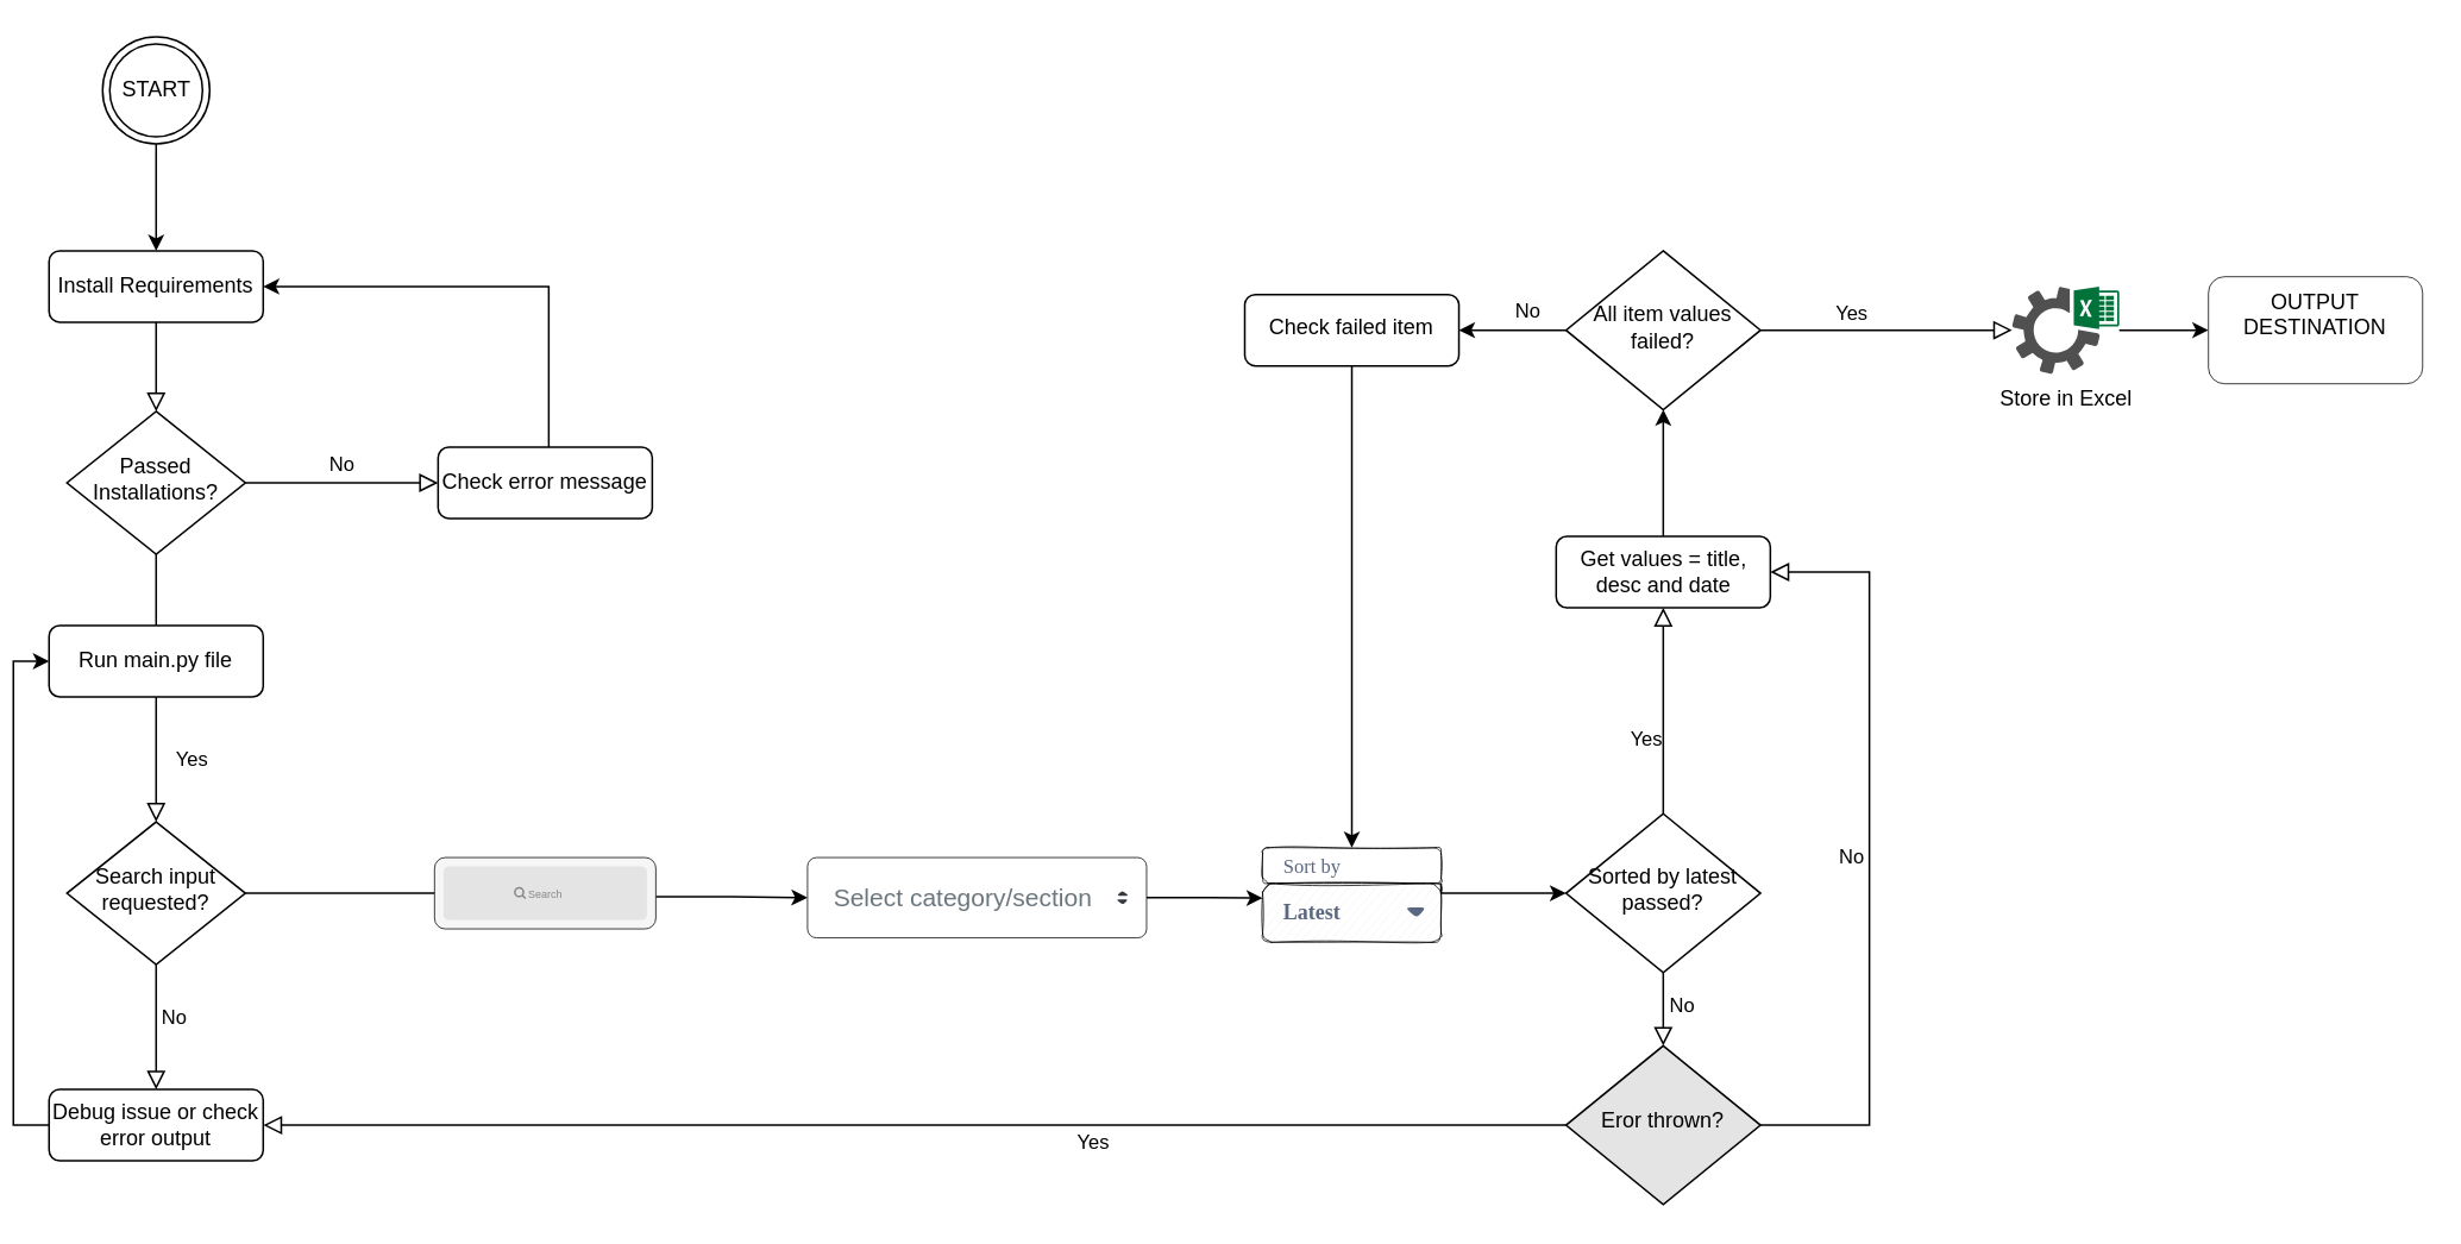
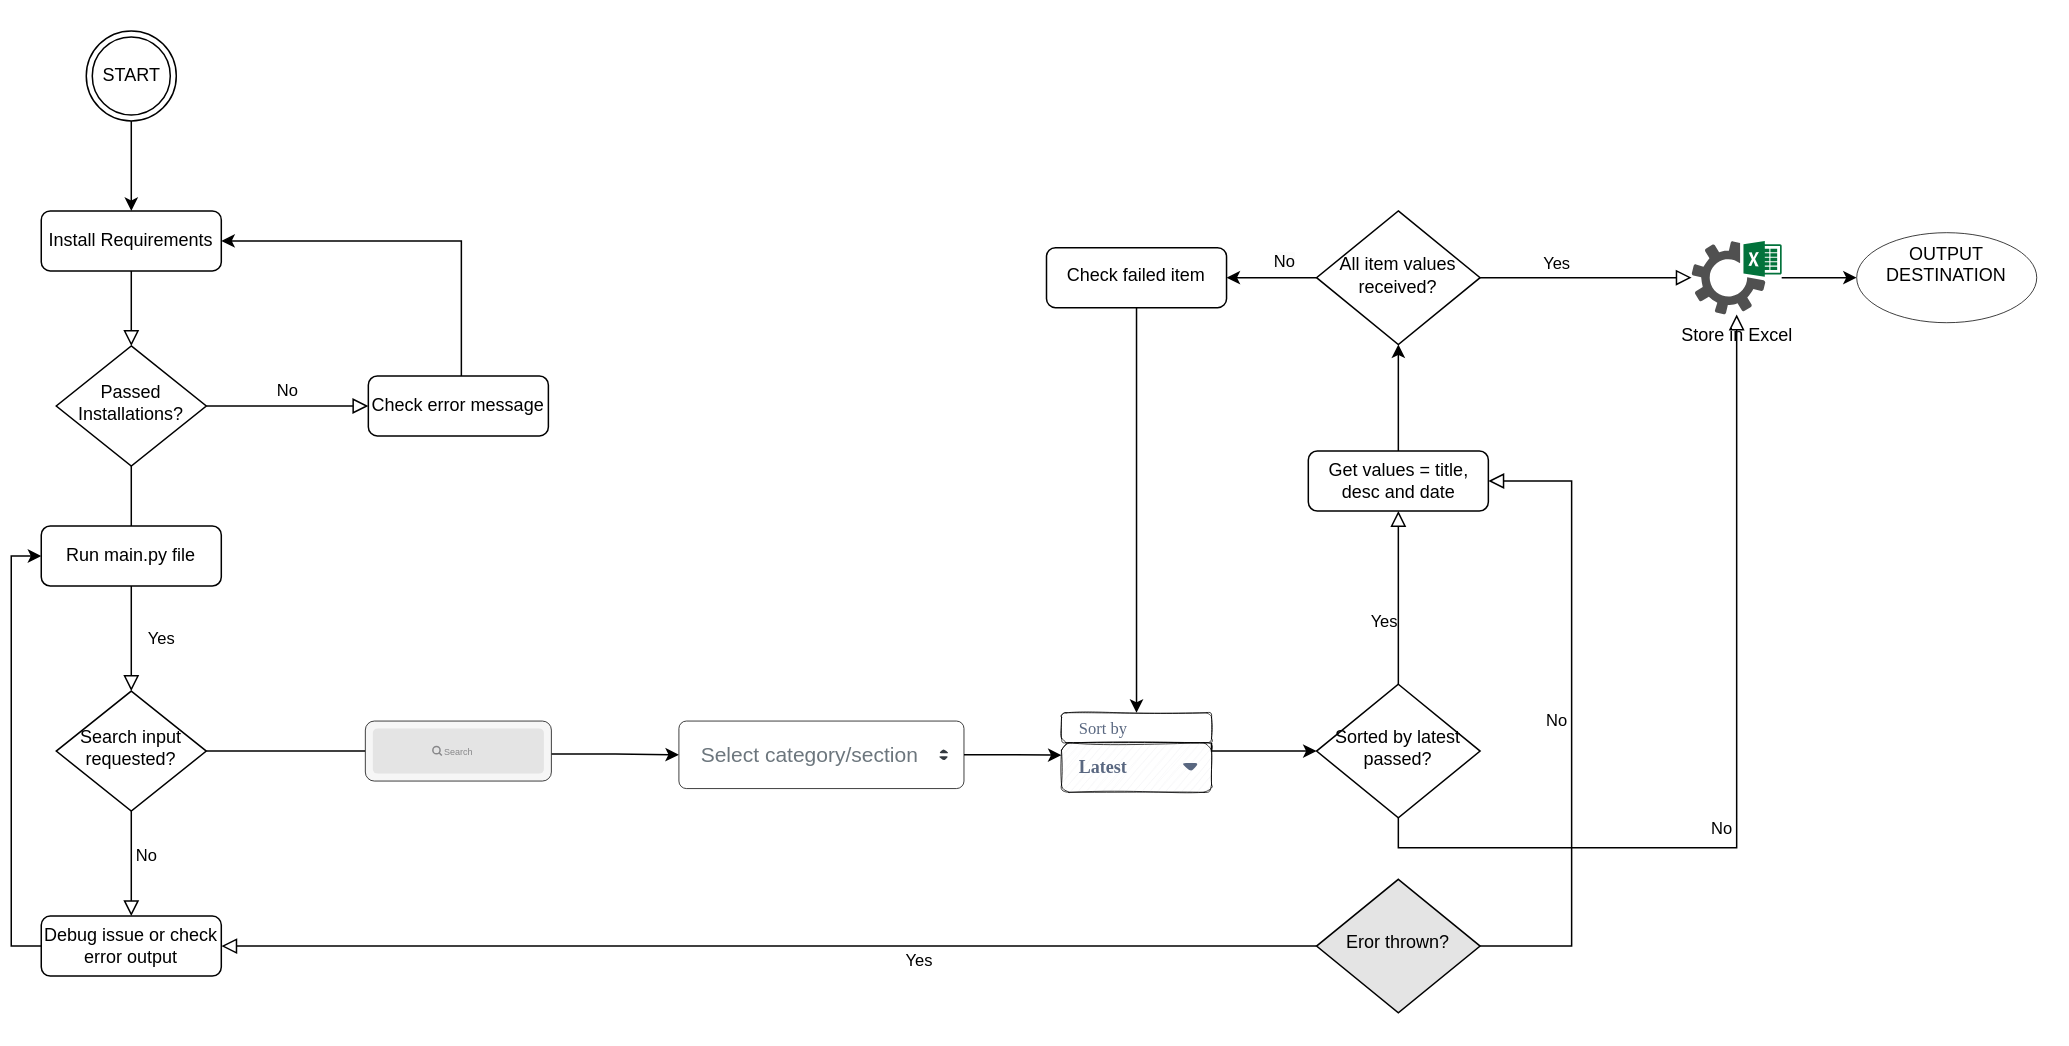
  <mxCell id="0" />
  <mxCell id="1" parent="0" />
  <mxCell id="2" value="" style="rounded=0;html=1;jettySize=auto;orthogonalLoop=1;fontSize=11;endArrow=block;endFill=0;endSize=8;strokeWidth=1;shadow=0;labelBackgroundColor=none;edgeStyle=orthogonalEdgeStyle;" parent="1" source="3" target="6" edge="1"><mxGeometry relative="1" as="geometry" /></mxCell>
  <mxCell id="3" value="Install Requirements" style="rounded=1;whiteSpace=wrap;html=1;fontSize=12;glass=0;strokeWidth=1;shadow=0;" parent="1" vertex="1"><mxGeometry x="20" y="140" width="120" height="40" as="geometry" /></mxCell>
  <mxCell id="4" value="Yes" style="rounded=0;html=1;jettySize=auto;orthogonalLoop=1;fontSize=11;endArrow=block;endFill=0;endSize=8;strokeWidth=1;shadow=0;labelBackgroundColor=none;edgeStyle=orthogonalEdgeStyle;startArrow=none;" parent="1" source="16" target="10" edge="1"><mxGeometry y="20" relative="1" as="geometry"><mxPoint as="offset" /></mxGeometry></mxCell>
  <mxCell id="5" value="No" style="edgeStyle=orthogonalEdgeStyle;rounded=0;html=1;jettySize=auto;orthogonalLoop=1;fontSize=11;endArrow=block;endFill=0;endSize=8;strokeWidth=1;shadow=0;labelBackgroundColor=none;" parent="1" source="6" target="8" edge="1"><mxGeometry y="10" relative="1" as="geometry"><mxPoint as="offset" /></mxGeometry></mxCell>
  <mxCell id="6" value="Passed Installations?" style="rhombus;whiteSpace=wrap;html=1;shadow=0;fontFamily=Helvetica;fontSize=12;align=center;strokeWidth=1;spacing=6;spacingTop=-4;" parent="1" vertex="1"><mxGeometry x="30" y="230" width="100" height="80" as="geometry" /></mxCell>
  <mxCell id="7" style="edgeStyle=orthogonalEdgeStyle;rounded=0;orthogonalLoop=1;jettySize=auto;html=1;entryX=1;entryY=0.5;entryDx=0;entryDy=0;" parent="1" source="8" target="3" edge="1"><mxGeometry relative="1" as="geometry"><Array as="points"><mxPoint x="300" y="160" /></Array></mxGeometry></mxCell>
  <mxCell id="8" value="Check error message" style="rounded=1;whiteSpace=wrap;html=1;fontSize=12;glass=0;strokeWidth=1;shadow=0;" parent="1" vertex="1"><mxGeometry x="238" y="250" width="120" height="40" as="geometry" /></mxCell>
  <mxCell id="9" value="No" style="rounded=0;html=1;jettySize=auto;orthogonalLoop=1;fontSize=11;endArrow=block;endFill=0;endSize=8;strokeWidth=1;shadow=0;labelBackgroundColor=none;edgeStyle=orthogonalEdgeStyle;" parent="1" source="10" target="12" edge="1"><mxGeometry x="-0.143" y="10" relative="1" as="geometry"><mxPoint as="offset" /></mxGeometry></mxCell>
  <mxCell id="10" value="Search input requested?" style="rhombus;whiteSpace=wrap;html=1;shadow=0;fontFamily=Helvetica;fontSize=12;align=center;strokeWidth=1;spacing=6;spacingTop=-4;" parent="1" vertex="1"><mxGeometry x="30" y="460" width="100" height="80" as="geometry" /></mxCell>
  <mxCell id="11" style="edgeStyle=orthogonalEdgeStyle;rounded=0;orthogonalLoop=1;jettySize=auto;html=1;exitX=0;exitY=0.5;exitDx=0;exitDy=0;entryX=0;entryY=0.5;entryDx=0;entryDy=0;" parent="1" source="12" target="16" edge="1"><mxGeometry relative="1" as="geometry" /></mxCell>
  <mxCell id="12" value="Debug issue or check error output" style="rounded=1;whiteSpace=wrap;html=1;fontSize=12;glass=0;strokeWidth=1;shadow=0;" parent="1" vertex="1"><mxGeometry x="20" y="610" width="120" height="40" as="geometry" /></mxCell>
  <mxCell id="13" value="" style="edgeStyle=orthogonalEdgeStyle;rounded=0;orthogonalLoop=1;jettySize=auto;html=1;" parent="1" source="14" target="3" edge="1"><mxGeometry relative="1" as="geometry" /></mxCell>
  <mxCell id="14" value="START" style="ellipse;shape=doubleEllipse;html=1;dashed=0;whitespace=wrap;aspect=fixed;" parent="1" vertex="1"><mxGeometry x="50" y="20" width="60" height="60" as="geometry" /></mxCell>
  <mxCell id="15" value="" style="rounded=0;html=1;jettySize=auto;orthogonalLoop=1;fontSize=11;endArrow=none;endFill=0;endSize=8;strokeWidth=1;shadow=0;labelBackgroundColor=none;edgeStyle=orthogonalEdgeStyle;" parent="1" source="6" target="16" edge="1"><mxGeometry y="20" relative="1" as="geometry"><mxPoint as="offset" /><mxPoint x="80" y="310" as="sourcePoint" /><mxPoint x="80" y="350" as="targetPoint" /></mxGeometry></mxCell>
  <mxCell id="16" value="Run main.py file" style="rounded=1;whiteSpace=wrap;html=1;fontSize=12;glass=0;strokeWidth=1;shadow=0;" parent="1" vertex="1"><mxGeometry x="20" y="350" width="120" height="40" as="geometry" /></mxCell>
  <mxCell id="17" value="" style="edgeStyle=orthogonalEdgeStyle;rounded=0;html=1;jettySize=auto;orthogonalLoop=1;fontSize=11;endArrow=none;endFill=0;endSize=8;strokeWidth=1;shadow=0;labelBackgroundColor=none;" parent="1" source="10" target="19" edge="1"><mxGeometry y="10" relative="1" as="geometry"><mxPoint as="offset" /><mxPoint x="130" y="500" as="sourcePoint" /><mxPoint x="230" y="500" as="targetPoint" /></mxGeometry></mxCell>
  <mxCell id="18" style="edgeStyle=orthogonalEdgeStyle;rounded=0;orthogonalLoop=1;jettySize=auto;html=1;exitX=1;exitY=0.55;exitDx=0;exitDy=0;exitPerimeter=0;" parent="1" source="20" target="23" edge="1"><mxGeometry relative="1" as="geometry" /></mxCell>
  <mxCell id="19" value="" style="shape=rect;fillColor=#F6F6F6;strokeColor=default;strokeWidth=0.5;rounded=1;" parent="1" vertex="1"><mxGeometry x="236" y="480" width="124" height="40" as="geometry" /></mxCell>
  <mxCell id="20" value="" style="html=1;strokeWidth=1;shadow=0;dashed=0;shape=mxgraph.ios7ui.marginRect;rx=3;ry=3;rectMargin=5;fillColor=#E4E4E4;strokeColor=none;" parent="19" vertex="1"><mxGeometry width="124" height="40" as="geometry" /></mxCell>
  <mxCell id="21" value="Search" style="shape=mxgraph.ios7.icons.looking_glass;strokeColor=#878789;fillColor=none;fontColor=#878789;labelPosition=right;verticalLabelPosition=middle;align=left;verticalAlign=middle;fontSize=6;fontStyle=0;spacingTop=2;sketch=0;" parent="19" vertex="1"><mxGeometry x="0.5" y="0.5" width="6" height="6" relative="1" as="geometry"><mxPoint x="-17" y="-3" as="offset" /></mxGeometry></mxCell>
  <mxCell id="22" value="" style="edgeStyle=orthogonalEdgeStyle;rounded=0;orthogonalLoop=1;jettySize=auto;html=1;entryX=0;entryY=0.25;entryDx=0;entryDy=0;" parent="1" source="23" target="29" edge="1"><mxGeometry relative="1" as="geometry" /></mxCell>
  <mxCell id="23" value="Select category/section" style="html=1;shadow=0;shape=mxgraph.bootstrap.rrect;rSize=5;fillColor=#ffffff;strokeColor=#000000;align=left;spacing=15;fontSize=14;fontColor=#6C767D;rounded=1;strokeWidth=0.5;" parent="1" vertex="1"><mxGeometry x="445" y="480" width="190" height="45" as="geometry" /></mxCell>
  <mxCell id="24" value="" style="shape=triangle;direction=south;fillColor=#343A40;strokeColor=none;perimeter=none;rounded=1;strokeWidth=0.5;" parent="23" vertex="1"><mxGeometry x="1" y="0.5" width="7" height="3" relative="1" as="geometry"><mxPoint x="-17" y="1" as="offset" /></mxGeometry></mxCell>
  <mxCell id="25" value="" style="shape=triangle;direction=north;fillColor=#343A40;strokeColor=none;perimeter=none;rounded=1;strokeWidth=0.5;" parent="23" vertex="1"><mxGeometry x="1" y="0.5" width="7" height="3" relative="1" as="geometry"><mxPoint x="-17" y="-4" as="offset" /></mxGeometry></mxCell>
  <mxCell id="26" value="" style="group;strokeColor=none;" parent="1" vertex="1" connectable="0"><mxGeometry x="700" y="474.5" width="100" height="53" as="geometry" /></mxCell>
  <mxCell id="27" value="" style="group" parent="26" vertex="1" connectable="0"><mxGeometry width="100" height="53" as="geometry" /></mxCell>
  <mxCell id="28" value="Sort by" style="rounded=1;fillColor=none;strokeColor=default;html=1;fontColor=#596780;align=left;fontSize=11;spacingLeft=10;fontSize=11;sketch=1;hachureGap=4;pointerEvents=0;fontFamily=Architects Daughter;fontSource=https%3A%2F%2Ffonts.googleapis.com%2Fcss%3Ffamily%3DArchitects%2BDaughter;strokeWidth=0.5;" parent="27" vertex="1"><mxGeometry width="100" height="20" as="geometry" /></mxCell>
  <mxCell id="29" value="Latest" style="rounded=1;fillColor=#F1F2F4;strokeColor=default;html=1;fontColor=#596780;align=left;fontSize=12;spacingLeft=10;sketch=1;hachureGap=4;pointerEvents=0;fontFamily=Architects Daughter;fontSource=https%3A%2F%2Ffonts.googleapis.com%2Fcss%3Ffamily%3DArchitects%2BDaughter;strokeWidth=0.5;fontStyle=1" parent="27" vertex="1"><mxGeometry y="20" width="100" height="33" as="geometry" /></mxCell>
  <mxCell id="30" value="" style="shape=triangle;direction=south;fillColor=#596780;strokeColor=none;html=1;sketch=0;hachureGap=4;pointerEvents=0;fontFamily=Architects Daughter;fontSource=https%3A%2F%2Ffonts.googleapis.com%2Fcss%3Ffamily%3DArchitects%2BDaughter;fontSize=20;rounded=1;strokeWidth=0.5;" parent="29" vertex="1"><mxGeometry x="1" y="0.5" width="12" height="6" relative="1" as="geometry"><mxPoint x="-20" y="-3" as="offset" /></mxGeometry></mxCell>
  <mxCell id="31" value="Sorted by latest passed?" style="rhombus;whiteSpace=wrap;html=1;shadow=0;fontFamily=Helvetica;fontSize=12;align=center;strokeWidth=1;spacing=6;spacingTop=-4;" parent="1" vertex="1"><mxGeometry x="870" y="455.5" width="109" height="89" as="geometry" /></mxCell>
  <mxCell id="32" style="edgeStyle=orthogonalEdgeStyle;rounded=0;orthogonalLoop=1;jettySize=auto;html=1;exitX=1;exitY=0;exitDx=0;exitDy=0;entryX=0;entryY=0.5;entryDx=0;entryDy=0;" parent="1" source="29" target="31" edge="1"><mxGeometry relative="1" as="geometry"><Array as="points"><mxPoint x="800" y="500" /></Array></mxGeometry></mxCell>
  <mxCell id="33" value="Yes" style="rounded=0;html=1;jettySize=auto;orthogonalLoop=1;fontSize=11;endArrow=block;endFill=0;endSize=8;strokeWidth=1;shadow=0;labelBackgroundColor=none;edgeStyle=orthogonalEdgeStyle;exitX=0.5;exitY=0;exitDx=0;exitDy=0;entryX=0.5;entryY=1;entryDx=0;entryDy=0;" parent="1" source="31" target="35" edge="1"><mxGeometry x="-0.273" y="10" relative="1" as="geometry"><mxPoint as="offset" /><mxPoint x="640" y="370" as="sourcePoint" /><mxPoint x="920" y="350" as="targetPoint" /><Array as="points"><mxPoint x="925" y="340" /><mxPoint x="925" y="340" /></Array></mxGeometry></mxCell>
  <mxCell id="34" style="edgeStyle=orthogonalEdgeStyle;rounded=0;orthogonalLoop=1;jettySize=auto;html=1;exitX=0.5;exitY=0;exitDx=0;exitDy=0;entryX=0.5;entryY=1;entryDx=0;entryDy=0;" parent="1" source="35" target="41" edge="1"><mxGeometry relative="1" as="geometry"><mxPoint x="925" y="220" as="targetPoint" /></mxGeometry></mxCell>
  <mxCell id="35" value="Get values = title, desc and date" style="rounded=1;whiteSpace=wrap;html=1;fontSize=12;glass=0;strokeWidth=1;shadow=0;" parent="1" vertex="1"><mxGeometry x="864.5" y="300" width="120" height="40" as="geometry" /></mxCell>
- <mxCell id="36" value="No" style="rounded=0;html=1;jettySize=auto;orthogonalLoop=1;fontSize=11;endArrow=block;endFill=0;endSize=8;strokeWidth=1;shadow=0;labelBackgroundColor=none;edgeStyle=orthogonalEdgeStyle;exitX=0.5;exitY=1;exitDx=0;exitDy=0;entryX=0.5;entryY=0;entryDx=0;entryDy=0;" parent="1" source="31" target="37" edge="1"><mxGeometry x="-0.143" y="10" relative="1" as="geometry"><mxPoint as="offset" /><mxPoint x="90" y="550" as="sourcePoint" /><mxPoint x="924.5" y="610" as="targetPoint" /></mxGeometry></mxCell>
+ <mxCell id="36" value="No" style="rounded=0;html=1;jettySize=auto;orthogonalLoop=1;fontSize=11;endArrow=block;endFill=0;endSize=8;strokeWidth=1;shadow=0;labelBackgroundColor=none;edgeStyle=orthogonalEdgeStyle;exitX=0.5;exitY=1;exitDx=0;exitDy=0;" parent="1" source="31" target="47" edge="1"><mxGeometry x="-0.143" y="10" relative="1" as="geometry"><mxPoint as="offset" /><mxPoint x="90" y="550" as="sourcePoint" /><mxPoint x="924.5" y="610" as="targetPoint" /></mxGeometry></mxCell>
  <mxCell id="37" value="Eror thrown?" style="rhombus;whiteSpace=wrap;html=1;shadow=0;fontFamily=Helvetica;fontSize=12;align=center;strokeWidth=1;spacing=6;spacingTop=-4;fillColor=#e4e4e4;" parent="1" vertex="1"><mxGeometry x="870" y="585.5" width="109" height="89" as="geometry" /></mxCell>
  <mxCell id="38" value="Yes" style="rounded=0;html=1;jettySize=auto;orthogonalLoop=1;fontSize=11;endArrow=block;endFill=0;endSize=8;strokeWidth=1;shadow=0;labelBackgroundColor=none;edgeStyle=orthogonalEdgeStyle;exitX=0;exitY=0.5;exitDx=0;exitDy=0;entryX=1;entryY=0.5;entryDx=0;entryDy=0;" parent="1" source="37" target="12" edge="1"><mxGeometry x="-0.273" y="10" relative="1" as="geometry"><mxPoint as="offset" /><mxPoint x="934.5" y="465.5" as="sourcePoint" /><mxPoint x="750" y="630" as="targetPoint" /><Array as="points" /></mxGeometry></mxCell>
  <mxCell id="39" value="No" style="rounded=0;html=1;jettySize=auto;orthogonalLoop=1;fontSize=11;endArrow=block;endFill=0;endSize=8;strokeWidth=1;shadow=0;labelBackgroundColor=none;edgeStyle=orthogonalEdgeStyle;exitX=1;exitY=0.5;exitDx=0;exitDy=0;entryX=1;entryY=0.5;entryDx=0;entryDy=0;" parent="1" source="37" target="35" edge="1"><mxGeometry x="-0.011" y="10" relative="1" as="geometry"><mxPoint as="offset" /><mxPoint x="934.5" y="554.5" as="sourcePoint" /><mxPoint x="1060" y="630" as="targetPoint" /><Array as="points"><mxPoint x="1040" y="630" /><mxPoint x="1040" y="320" /></Array></mxGeometry></mxCell>
  <mxCell id="40" style="edgeStyle=orthogonalEdgeStyle;rounded=0;orthogonalLoop=1;jettySize=auto;html=1;exitX=0;exitY=0.5;exitDx=0;exitDy=0;entryX=1;entryY=0.5;entryDx=0;entryDy=0;" parent="1" source="41" target="44" edge="1"><mxGeometry relative="1" as="geometry"><mxPoint x="819" y="185.5" as="targetPoint" /></mxGeometry></mxCell>
- <mxCell id="41" value="All item values failed?" style="rhombus;whiteSpace=wrap;html=1;shadow=0;fontFamily=Helvetica;fontSize=12;align=center;strokeWidth=1;spacing=6;spacingTop=-4;" parent="1" vertex="1"><mxGeometry x="870" y="140" width="109" height="89" as="geometry" /></mxCell>
+ <mxCell id="41" value="All item values received?" style="rhombus;whiteSpace=wrap;html=1;shadow=0;fontFamily=Helvetica;fontSize=12;align=center;strokeWidth=1;spacing=6;spacingTop=-4;" parent="1" vertex="1"><mxGeometry x="870" y="140" width="109" height="89" as="geometry" /></mxCell>
  <mxCell id="42" value="&lt;span style=&quot;color: rgb(0, 0, 0); font-family: Helvetica; font-size: 11px; font-style: normal; font-variant-ligatures: normal; font-variant-caps: normal; font-weight: 400; letter-spacing: normal; orphans: 2; text-align: center; text-indent: 0px; text-transform: none; widows: 2; word-spacing: 0px; -webkit-text-stroke-width: 0px; background-color: rgb(251, 251, 251); text-decoration-thickness: initial; text-decoration-style: initial; text-decoration-color: initial; float: none; display: inline !important;&quot;&gt;No&lt;/span&gt;" style="text;whiteSpace=wrap;html=1;" parent="1" vertex="1"><mxGeometry x="840" y="160" width="50" height="40" as="geometry" /></mxCell>
  <mxCell id="43" style="edgeStyle=orthogonalEdgeStyle;rounded=0;orthogonalLoop=1;jettySize=auto;html=1;exitX=0.5;exitY=1;exitDx=0;exitDy=0;" parent="1" source="44" target="28" edge="1"><mxGeometry relative="1" as="geometry" /></mxCell>
  <mxCell id="44" value="Check failed item" style="whiteSpace=wrap;html=1;shadow=0;strokeWidth=1;spacing=6;spacingTop=-4;rounded=1;strokeColor=default;" parent="1" vertex="1"><mxGeometry x="690" y="164.5" width="120" height="40" as="geometry" /></mxCell>
  <mxCell id="45" value="Yes" style="rounded=0;html=1;jettySize=auto;orthogonalLoop=1;fontSize=11;endArrow=block;endFill=0;endSize=8;strokeWidth=1;shadow=0;labelBackgroundColor=none;edgeStyle=orthogonalEdgeStyle;exitX=1;exitY=0.5;exitDx=0;exitDy=0;" parent="1" source="41" target="47" edge="1"><mxGeometry x="-0.273" y="10" relative="1" as="geometry"><mxPoint as="offset" /><mxPoint x="934.5" y="465.5" as="sourcePoint" /><mxPoint x="1110" y="185" as="targetPoint" /><Array as="points" /></mxGeometry></mxCell>
  <mxCell id="46" value="" style="edgeStyle=orthogonalEdgeStyle;rounded=0;orthogonalLoop=1;jettySize=auto;html=1;" parent="1" source="47" target="48" edge="1"><mxGeometry relative="1" as="geometry" /></mxCell>
  <mxCell id="47" value="Store in Excel" style="sketch=0;pointerEvents=1;shadow=0;dashed=0;html=1;strokeColor=none;fillColor=#505050;labelPosition=center;verticalLabelPosition=bottom;verticalAlign=top;outlineConnect=0;align=center;shape=mxgraph.office.services.excel_services;rounded=1;strokeWidth=0.5;" parent="1" vertex="1"><mxGeometry x="1120" y="160" width="60" height="49" as="geometry" /></mxCell>
- <mxCell id="48" value="OUTPUT DESTINATION" style="whiteSpace=wrap;html=1;verticalAlign=top;sketch=0;shadow=0;dashed=0;rounded=1;strokeWidth=0.5;align=center;" parent="1" vertex="1"><mxGeometry x="1230" y="154.5" width="120" height="60" as="geometry" /></mxCell>
+ <mxCell id="48" value="OUTPUT DESTINATION" style="ellipse;whiteSpace=wrap;html=1;verticalAlign=top;sketch=0;shadow=0;dashed=0;strokeWidth=0.5;align=center;" parent="1" vertex="1"><mxGeometry x="1230" y="154.5" width="120" height="60" as="geometry" /></mxCell>
